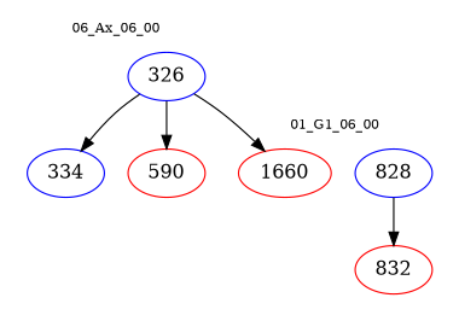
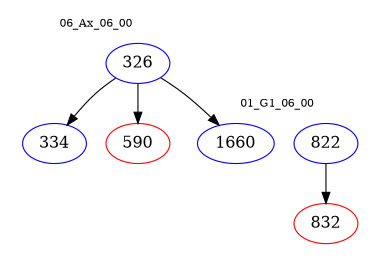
  digraph {
    node [color=blue]
    edge [color=black]
    n1 [label=326]
    n2 [label=334]
    n3 [color=red label=590]
-   n4 [label=828]
+   n4 [label=822]
    n5 [color=red label=832]
-   n6 [color=red label=1660]
+   n6 [label=1660]
    subgraph cluster_1 {
      color=white
      fontsize=10
      label="06_Ax_06_00"
      n1
      n2
      n3
    }
    subgraph cluster_2 {
      color=white
      fontsize=10
      label="01_G1_06_00"
      n4
      n5
      n6
    }
    n1 -> n2
    n1 -> n3
    n1 -> n6
    n4 -> n5
  }
